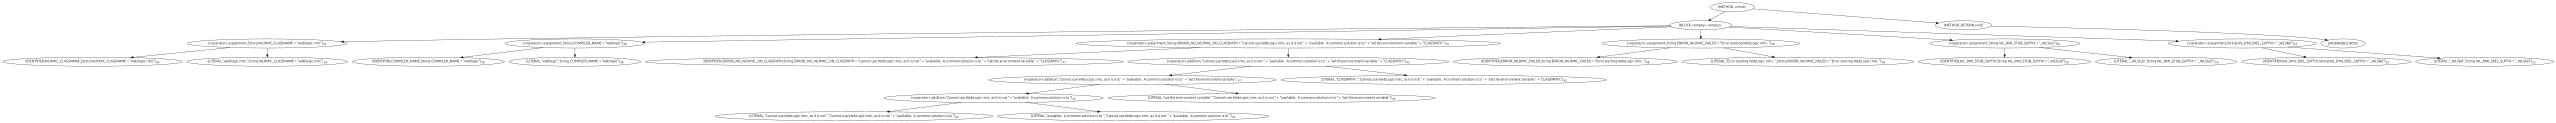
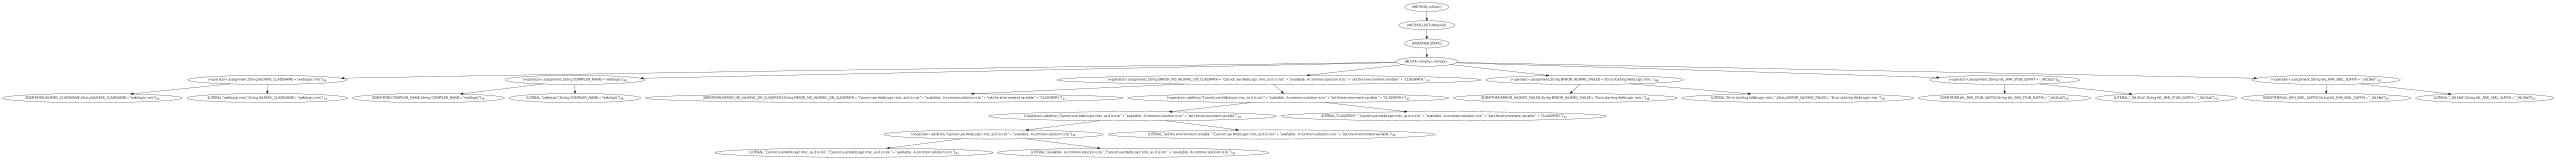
  digraph {
    fontname=Ubuntu
    node [fontname=Ubuntu]
    edge [fontname=Ubuntu]
    n1 [label=<(METHOD,&lt;clinit&gt;)>]
    n2 [label=<(BLOCK,&lt;empty&gt;,&lt;empty&gt;)>]
    n3 [label=<(METHOD_RETURN,void)>]
    n4 [label=<(&lt;operator&gt;.assignment,String WLRMIC_CLASSNAME = &quot;weblogic.rmic&quot;)<SUB>34</SUB>>]
    n5 [label=<(&lt;operator&gt;.assignment,String COMPILER_NAME = &quot;weblogic&quot;)<SUB>38</SUB>>]
    n6 [label=<(&lt;operator&gt;.assignment,String ERROR_NO_WLRMIC_ON_CLASSPATH = &quot;Cannot use WebLogic rmic, as it is not &quot; + &quot;available.  A common solution is to &quot; + &quot;set the environment variable &quot; + &quot;CLASSPATH.&quot;)<SUB>41</SUB>>]
    n7 [label=<(&lt;operator&gt;.assignment,String ERROR_WLRMIC_FAILED = &quot;Error starting WebLogic rmic: &quot;)<SUB>48</SUB>>]
    n8 [label=<(&lt;operator&gt;.assignment,String WL_RMI_STUB_SUFFIX = &quot;_WLStub&quot;)<SUB>50</SUB>>]
    n9 [label=<(&lt;operator&gt;.assignment,String WL_RMI_SKEL_SUFFIX = &quot;_WLSkel&quot;)<SUB>52</SUB>>]
    n10 [label=<(MODIFIER,STATIC)>]
    n11 [label=<(IDENTIFIER,WLRMIC_CLASSNAME,String WLRMIC_CLASSNAME = &quot;weblogic.rmic&quot;)<SUB>34</SUB>>]
    n12 [label=<(LITERAL,&quot;weblogic.rmic&quot;,String WLRMIC_CLASSNAME = &quot;weblogic.rmic&quot;)<SUB>34</SUB>>]
    n13 [label=<(IDENTIFIER,COMPILER_NAME,String COMPILER_NAME = &quot;weblogic&quot;)<SUB>38</SUB>>]
    n14 [label=<(LITERAL,&quot;weblogic&quot;,String COMPILER_NAME = &quot;weblogic&quot;)<SUB>38</SUB>>]
    n15 [label=<(IDENTIFIER,ERROR_NO_WLRMIC_ON_CLASSPATH,String ERROR_NO_WLRMIC_ON_CLASSPATH = &quot;Cannot use WebLogic rmic, as it is not &quot; + &quot;available.  A common solution is to &quot; + &quot;set the environment variable &quot; + &quot;CLASSPATH.&quot;)<SUB>41</SUB>>]
    n16 [label=<(&lt;operator&gt;.addition,&quot;Cannot use WebLogic rmic, as it is not &quot; + &quot;available.  A common solution is to &quot; + &quot;set the environment variable &quot; + &quot;CLASSPATH.&quot;)<SUB>42</SUB>>]
    n17 [label=<(IDENTIFIER,ERROR_WLRMIC_FAILED,String ERROR_WLRMIC_FAILED = &quot;Error starting WebLogic rmic: &quot;)<SUB>48</SUB>>]
    n18 [label=<(LITERAL,&quot;Error starting WebLogic rmic: &quot;,String ERROR_WLRMIC_FAILED = &quot;Error starting WebLogic rmic: &quot;)<SUB>48</SUB>>]
    n19 [label=<(IDENTIFIER,WL_RMI_STUB_SUFFIX,String WL_RMI_STUB_SUFFIX = &quot;_WLStub&quot;)<SUB>50</SUB>>]
    n20 [label=<(LITERAL,&quot;_WLStub&quot;,String WL_RMI_STUB_SUFFIX = &quot;_WLStub&quot;)<SUB>50</SUB>>]
    n21 [label=<(IDENTIFIER,WL_RMI_SKEL_SUFFIX,String WL_RMI_SKEL_SUFFIX = &quot;_WLSkel&quot;)<SUB>52</SUB>>]
    n22 [label=<(LITERAL,&quot;_WLSkel&quot;,String WL_RMI_SKEL_SUFFIX = &quot;_WLSkel&quot;)<SUB>52</SUB>>]
    n23 [label=<(&lt;operator&gt;.addition,&quot;Cannot use WebLogic rmic, as it is not &quot; + &quot;available.  A common solution is to &quot; + &quot;set the environment variable &quot;)<SUB>42</SUB>>]
    n24 [label=<(LITERAL,&quot;CLASSPATH.&quot;,&quot;Cannot use WebLogic rmic, as it is not &quot; + &quot;available.  A common solution is to &quot; + &quot;set the environment variable &quot; + &quot;CLASSPATH.&quot;)<SUB>45</SUB>>]
    n25 [label=<(&lt;operator&gt;.addition,&quot;Cannot use WebLogic rmic, as it is not &quot; + &quot;available.  A common solution is to &quot;)<SUB>42</SUB>>]
    n26 [label=<(LITERAL,&quot;set the environment variable &quot;,&quot;Cannot use WebLogic rmic, as it is not &quot; + &quot;available.  A common solution is to &quot; + &quot;set the environment variable &quot;)<SUB>44</SUB>>]
    n27 [label=<(LITERAL,&quot;Cannot use WebLogic rmic, as it is not &quot;,&quot;Cannot use WebLogic rmic, as it is not &quot; + &quot;available.  A common solution is to &quot;)<SUB>42</SUB>>]
    n28 [label=<(LITERAL,&quot;available.  A common solution is to &quot;,&quot;Cannot use WebLogic rmic, as it is not &quot; + &quot;available.  A common solution is to &quot;)<SUB>43</SUB>>]
-   n1 -> n2
+   n10 -> n2
    n1 -> n3
    n2 -> n4
    n2 -> n5
    n2 -> n6
    n2 -> n7
    n2 -> n8
    n2 -> n9
    n3 -> n10
    n4 -> n11
    n4 -> n12
    n5 -> n13
    n5 -> n14
    n6 -> n15
    n6 -> n16
    n7 -> n17
    n7 -> n18
    n8 -> n19
    n8 -> n20
    n9 -> n21
    n9 -> n22
    n16 -> n23
    n16 -> n24
    n23 -> n25
    n23 -> n26
    n25 -> n27
    n25 -> n28
  }
